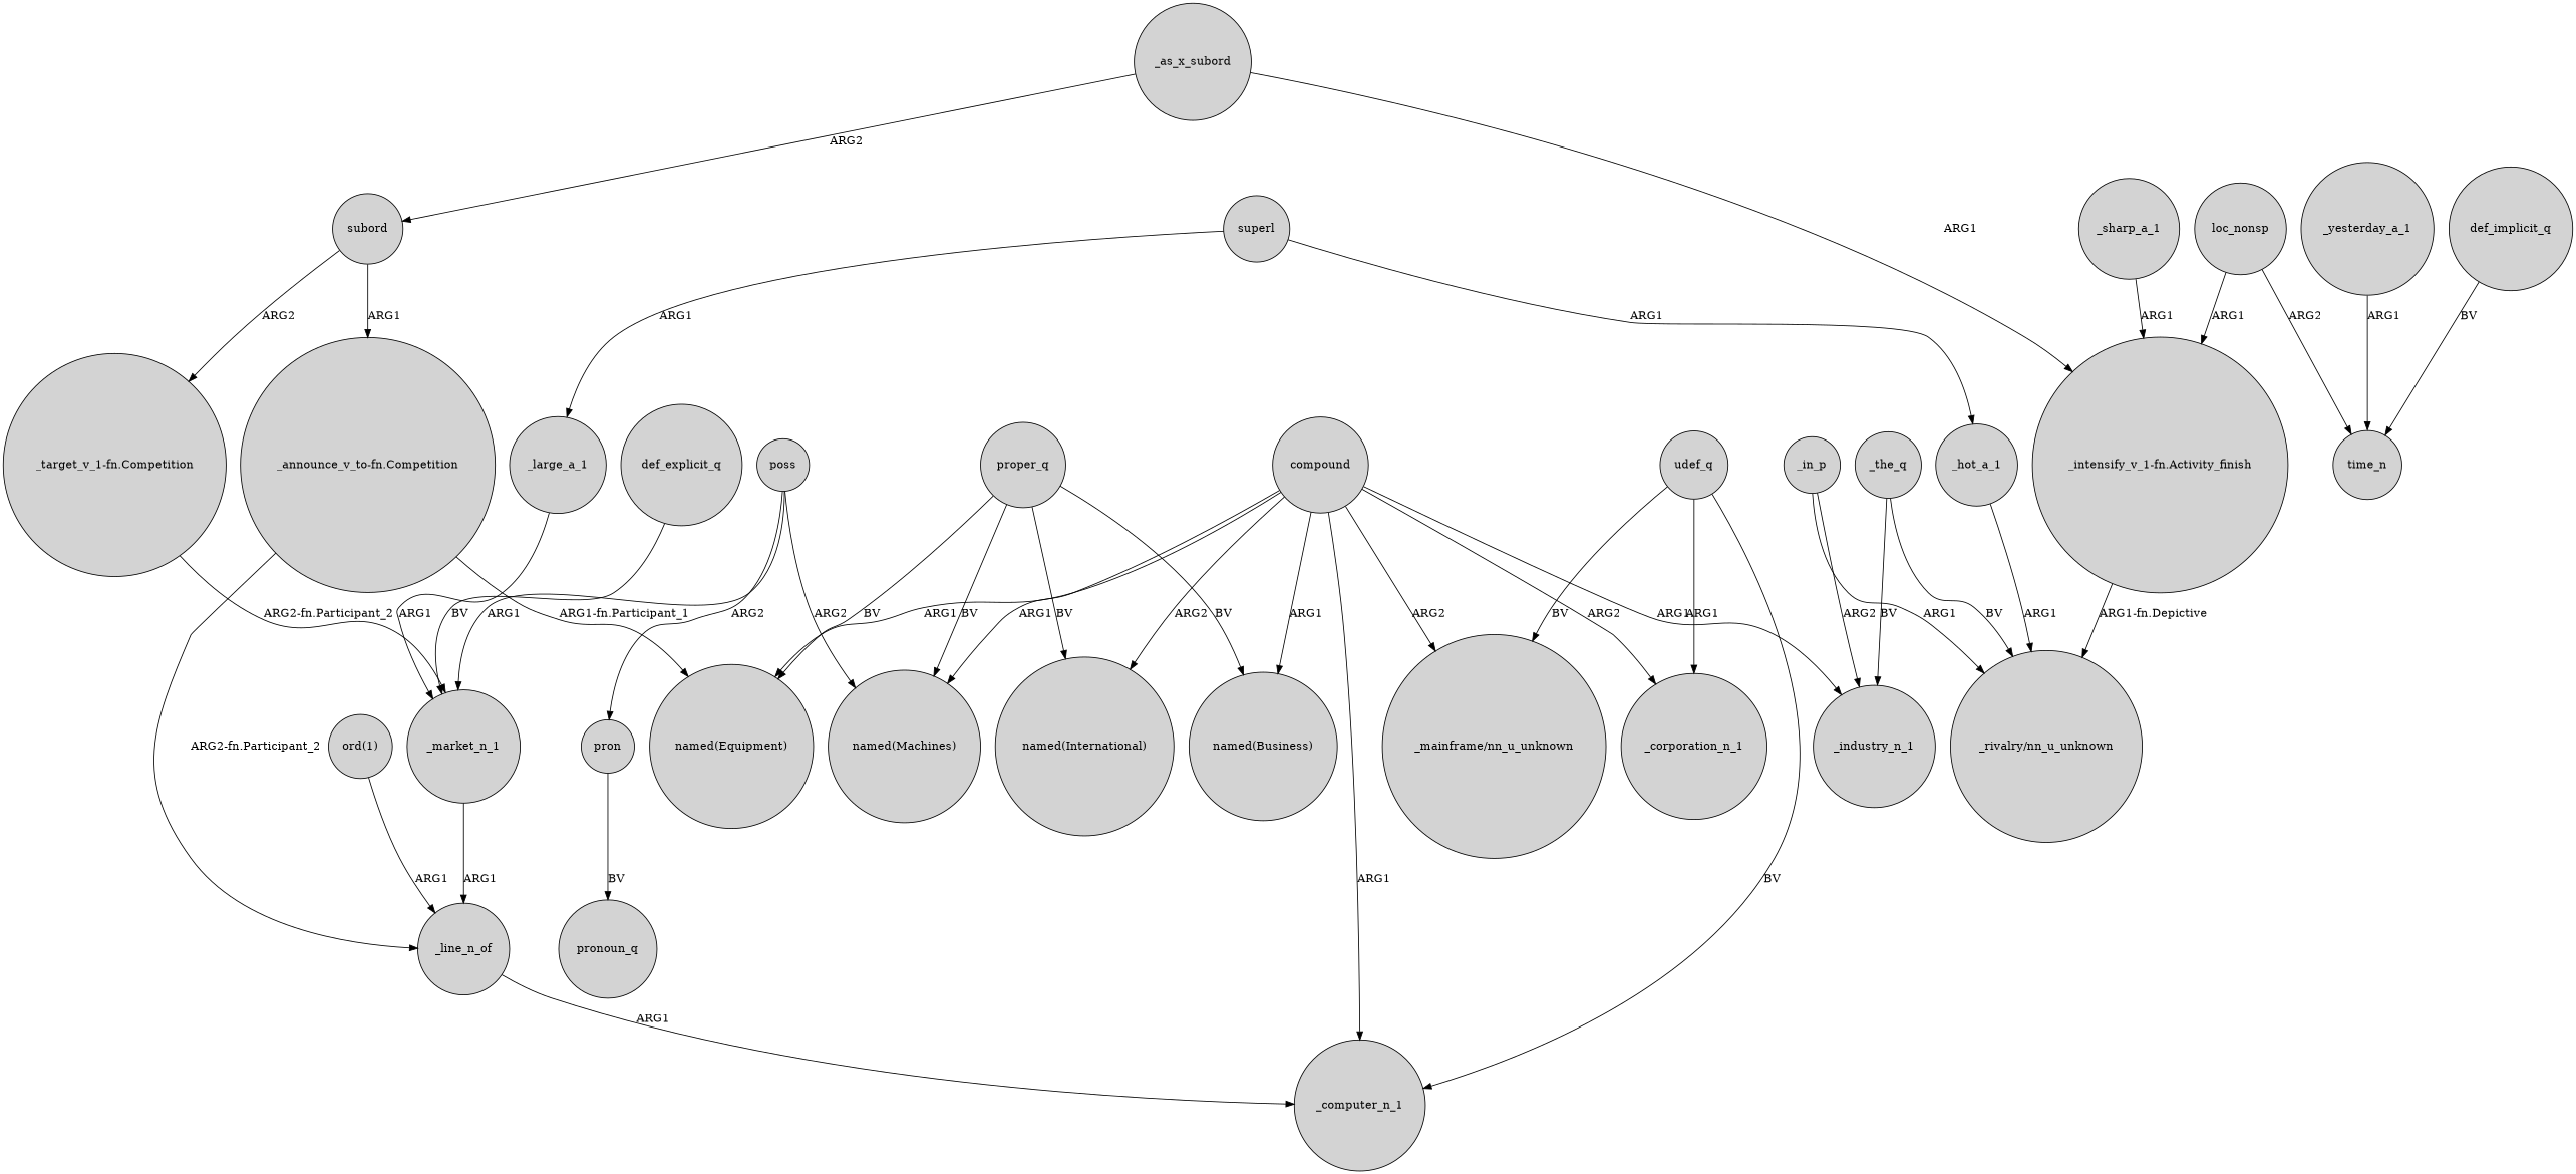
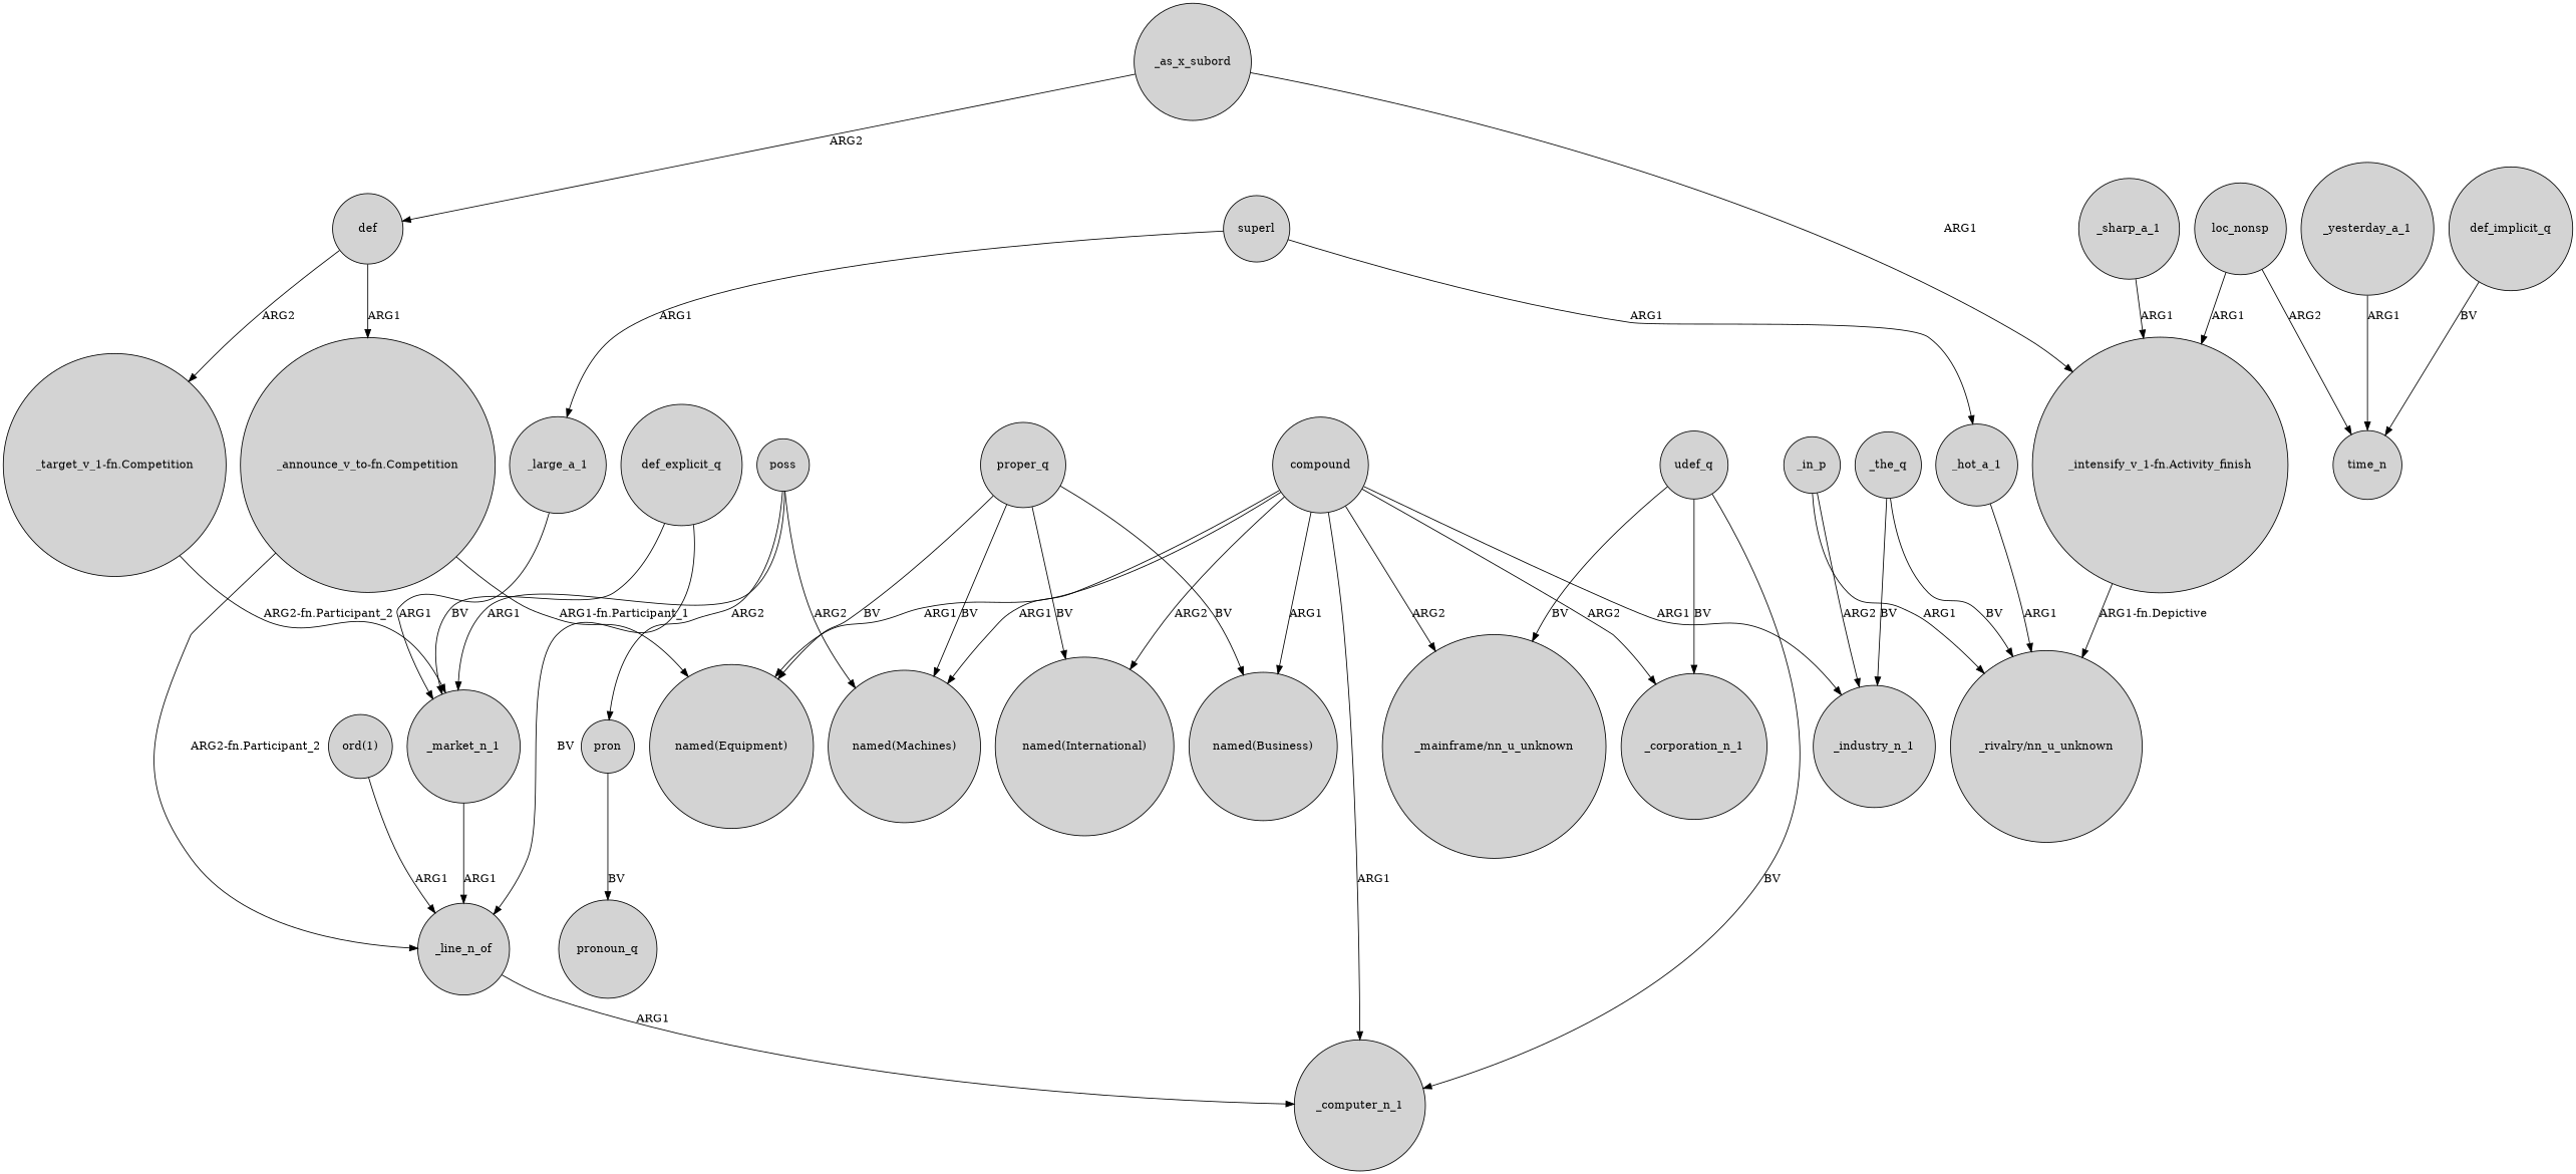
  digraph {
    node [shape=circle style=filled]
    proper_q
    "named(Business)"
    "named(Equipment)"
    "named(Machines)"
    "named(International)"
    _sharp_a_1
    "_intensify_v_1-fn.Activity_finish"
    "_rivalry/nn_u_unknown"
    def_explicit_q
    _line_n_of
    _market_n_1
    _computer_n_1
    compound
    "_mainframe/nn_u_unknown"
    _industry_n_1
    _corporation_n_1
-   subord
+   subord [label=def]
    "_announce_v_to-fn.Competition"
    "_target_v_1-fn.Competition"
    _as_x_subord
    _in_p
    _hot_a_1
    _yesterday_a_1
    time_n
    udef_q
    poss
    pron
    pronoun_q
    _large_a_1
    _the_q
    loc_nonsp
    "ord(1)"
    superl
    def_implicit_q
    proper_q -> "named(Business)" [label=BV]
    proper_q -> "named(Equipment)" [label=BV]
    proper_q -> "named(Machines)" [label=BV]
    proper_q -> "named(International)" [label=BV]
    _sharp_a_1 -> "_intensify_v_1-fn.Activity_finish" [label=ARG1]
    "_intensify_v_1-fn.Activity_finish" -> "_rivalry/nn_u_unknown" [label="ARG1-fn.Depictive"]
+   def_explicit_q -> _line_n_of [label=BV]
    def_explicit_q -> _market_n_1 [label=BV]
    _line_n_of -> _computer_n_1 [label=ARG1]
    _market_n_1 -> _line_n_of [label=ARG1]
    compound -> "named(Business)" [label=ARG1]
    compound -> "named(Equipment)" [label=ARG1]
    compound -> "named(Machines)" [label=ARG1]
    compound -> "named(International)" [label=ARG2]
    compound -> _computer_n_1 [label=ARG1]
    compound -> "_mainframe/nn_u_unknown" [label=ARG2]
    compound -> _industry_n_1 [label=ARG1]
    compound -> _corporation_n_1 [label=ARG2]
    subord -> "_announce_v_to-fn.Competition" [label=ARG1]
    subord -> "_target_v_1-fn.Competition" [label=ARG2]
    "_announce_v_to-fn.Competition" -> "named(Equipment)" [label="ARG1-fn.Participant_1"]
    "_announce_v_to-fn.Competition" -> _line_n_of [label="ARG2-fn.Participant_2"]
    "_target_v_1-fn.Competition" -> _market_n_1 [label="ARG2-fn.Participant_2"]
    _as_x_subord -> "_intensify_v_1-fn.Activity_finish" [label=ARG1]
    _as_x_subord -> subord [label=ARG2]
    _in_p -> "_rivalry/nn_u_unknown" [label=ARG1]
    _in_p -> _industry_n_1 [label=ARG2]
    _hot_a_1 -> "_rivalry/nn_u_unknown" [label=ARG1]
    _yesterday_a_1 -> time_n [label=ARG1]
    udef_q -> _computer_n_1 [label=BV]
    udef_q -> "_mainframe/nn_u_unknown" [label=BV]
-   udef_q -> _corporation_n_1 [label=ARG1]
+   udef_q -> _corporation_n_1 [label=BV]
    poss -> "named(Machines)" [label=ARG2]
    poss -> _market_n_1 [label=ARG1]
    poss -> pron [label=ARG2]
    pron -> pronoun_q [label=BV]
    _large_a_1 -> _market_n_1 [label=ARG1]
    _the_q -> "_rivalry/nn_u_unknown" [label=BV]
    _the_q -> _industry_n_1 [label=BV]
    loc_nonsp -> "_intensify_v_1-fn.Activity_finish" [label=ARG1]
    loc_nonsp -> time_n [label=ARG2]
    "ord(1)" -> _line_n_of [label=ARG1]
    superl -> _hot_a_1 [label=ARG1]
    superl -> _large_a_1 [label=ARG1]
    def_implicit_q -> time_n [label=BV]
  }
